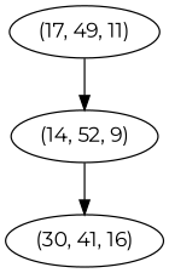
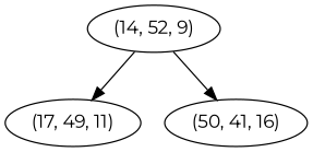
  digraph {
    fontname=Montserrat
    node [fontname=Montserrat]
    edge [fontname=Montserrat]
    "(14, 52, 9)"
    "(17, 49, 11)"
-   "(30, 41, 16)"
-   "(17, 49, 11)" -> "(14, 52, 9)"
+   "(30, 41, 16)" [label="(50, 41, 16)"]
+   "(14, 52, 9)" -> "(17, 49, 11)"
    "(14, 52, 9)" -> "(30, 41, 16)"
  }
